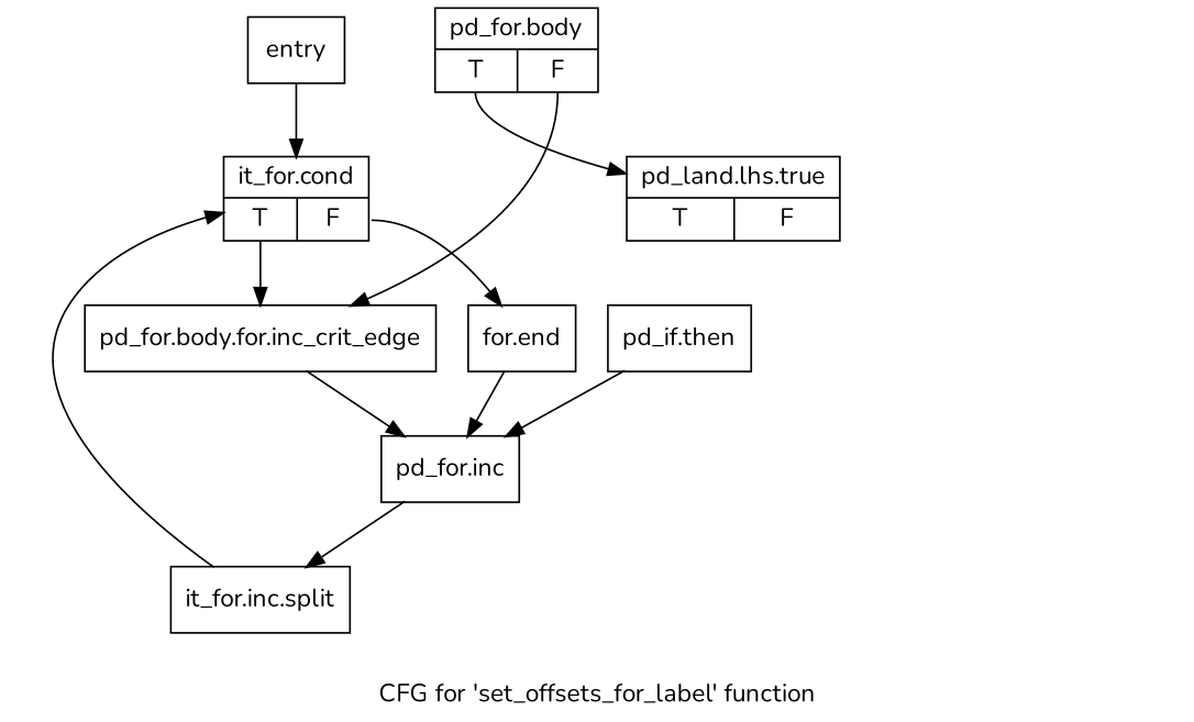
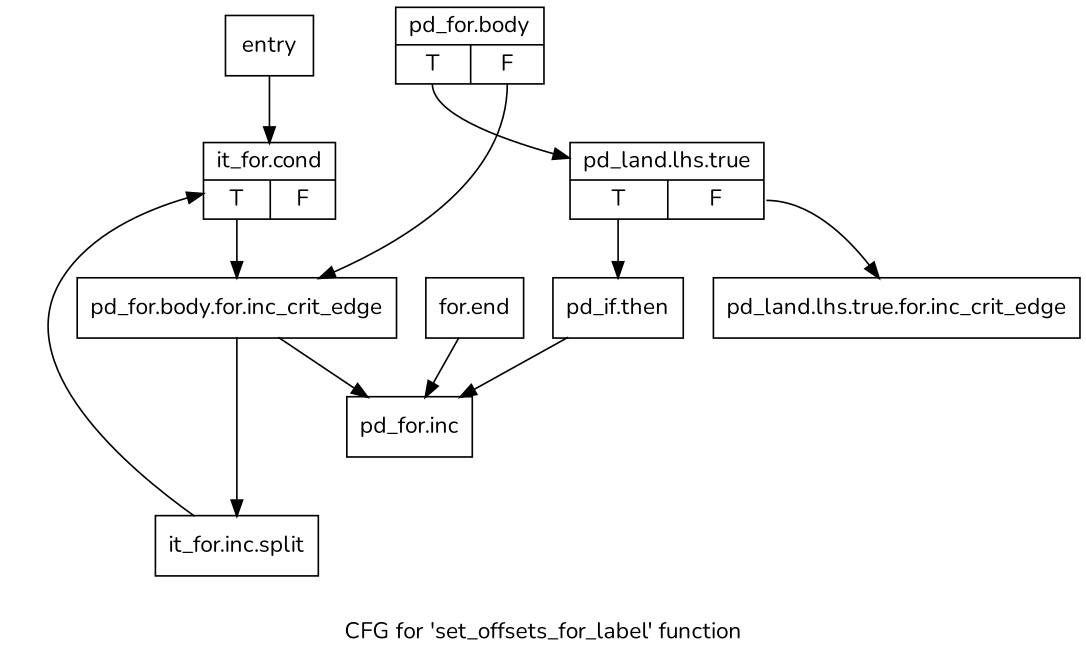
  digraph {
    fontname=Nunito
    label="CFG for 'set_offsets_for_label' function"
    node [fontname=Nunito shape=record]
    edge [fontname=Nunito]
    n1 [label="{entry}"]
    n2 [label="{it_for.cond|{<s0>T|<s1>F}}"]
    n3 [label="{for.end}"]
    n4 [label="{pd_for.body.for.inc_crit_edge}"]
    n5 [label="{pd_for.body|{<s0>T|<s1>F}}"]
    n6 [label="{pd_land.lhs.true|{<s0>T|<s1>F}}"]
    n7 [label="{pd_for.inc}"]
    n8 [label="{pd_if.then}"]
+   n9 [label="{pd_land.lhs.true.for.inc_crit_edge}"]
    n10 [label="{it_for.inc.split}"]
    n1 -> n2
-   n2 -> n3 [tailport=s1]
    n2 -> n4 [tailport=s0]
    n3 -> n7
    n4 -> n7
    n5 -> n4 [tailport=s1]
    n5 -> n6 [tailport=s0]
-   n7 -> n10
+   n6 -> n8 [tailport=s0]
+   n6 -> n9 [tailport=s1]
+   n4 -> n10
    n8 -> n7
    n10 -> n2
  }
